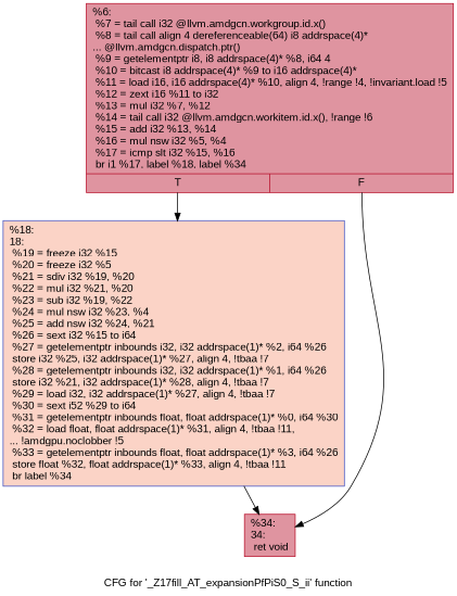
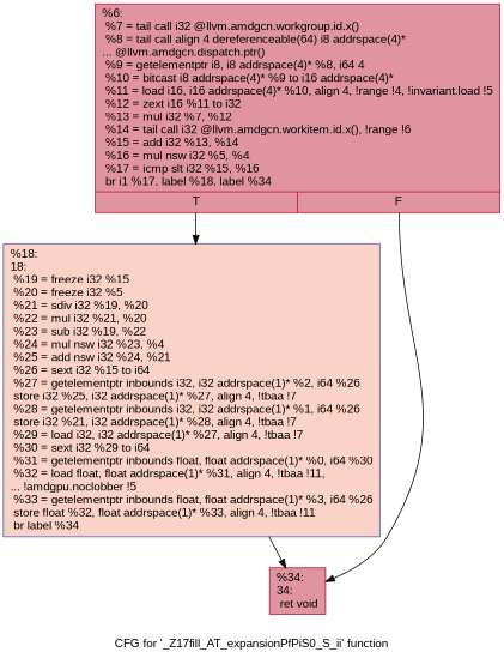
  digraph {
    label="CFG for '_Z17fill_AT_expansionPfPiS0_S_ii' function"
    fontname="Liberation Sans"
    node [color="#b70d28ff" fillcolor="#b70d2870" shape=record style=filled fontname="Liberation Sans"]
    edge [fontname="Liberation Sans"]
    n1 [label="{%6:\l  %7 = tail call i32 @llvm.amdgcn.workgroup.id.x()\l  %8 = tail call align 4 dereferenceable(64) i8 addrspace(4)*\l... @llvm.amdgcn.dispatch.ptr()\l  %9 = getelementptr i8, i8 addrspace(4)* %8, i64 4\l  %10 = bitcast i8 addrspace(4)* %9 to i16 addrspace(4)*\l  %11 = load i16, i16 addrspace(4)* %10, align 4, !range !4, !invariant.load !5\l  %12 = zext i16 %11 to i32\l  %13 = mul i32 %7, %12\l  %14 = tail call i32 @llvm.amdgcn.workitem.id.x(), !range !6\l  %15 = add i32 %13, %14\l  %16 = mul nsw i32 %5, %4\l  %17 = icmp slt i32 %15, %16\l  br i1 %17, label %18, label %34\l|{<s0>T|<s1>F}}"]
-   n2 [color="#3d50c3ff" fillcolor="#f59c7d70" label="{%18:\l18:                                               \l  %19 = freeze i32 %15\l  %20 = freeze i32 %5\l  %21 = sdiv i32 %19, %20\l  %22 = mul i32 %21, %20\l  %23 = sub i32 %19, %22\l  %24 = mul nsw i32 %23, %4\l  %25 = add nsw i32 %24, %21\l  %26 = sext i32 %15 to i64\l  %27 = getelementptr inbounds i32, i32 addrspace(1)* %2, i64 %26\l  store i32 %25, i32 addrspace(1)* %27, align 4, !tbaa !7\l  %28 = getelementptr inbounds i32, i32 addrspace(1)* %1, i64 %26\l  store i32 %21, i32 addrspace(1)* %28, align 4, !tbaa !7\l  %29 = load i32, i32 addrspace(1)* %27, align 4, !tbaa !7\l  %30 = sext i52 %29 to i64\l  %31 = getelementptr inbounds float, float addrspace(1)* %0, i64 %30\l  %32 = load float, float addrspace(1)* %31, align 4, !tbaa !11,\l... !amdgpu.noclobber !5\l  %33 = getelementptr inbounds float, float addrspace(1)* %3, i64 %26\l  store float %32, float addrspace(1)* %33, align 4, !tbaa !11\l  br label %34\l}"]
+   n2 [color="#3d50c3ff" fillcolor="#f59c7d70" label="{%18:\l18:                                               \l  %19 = freeze i32 %15\l  %20 = freeze i32 %5\l  %21 = sdiv i32 %19, %20\l  %22 = mul i32 %21, %20\l  %23 = sub i32 %19, %22\l  %24 = mul nsw i32 %23, %4\l  %25 = add nsw i32 %24, %21\l  %26 = sext i32 %15 to i64\l  %27 = getelementptr inbounds i32, i32 addrspace(1)* %2, i64 %26\l  store i32 %25, i32 addrspace(1)* %27, align 4, !tbaa !7\l  %28 = getelementptr inbounds i32, i32 addrspace(1)* %1, i64 %26\l  store i32 %21, i32 addrspace(1)* %28, align 4, !tbaa !7\l  %29 = load i32, i32 addrspace(1)* %27, align 4, !tbaa !7\l  %30 = sext i32 %29 to i64\l  %31 = getelementptr inbounds float, float addrspace(1)* %0, i64 %30\l  %32 = load float, float addrspace(1)* %31, align 4, !tbaa !11,\l... !amdgpu.noclobber !5\l  %33 = getelementptr inbounds float, float addrspace(1)* %3, i64 %26\l  store float %32, float addrspace(1)* %33, align 4, !tbaa !11\l  br label %34\l}"]
    n3 [label="{%34:\l34:                                               \l  ret void\l}"]
    n1 -> n2 [tailport=s0]
    n1 -> n3 [tailport=s1]
    n2 -> n3
  }
